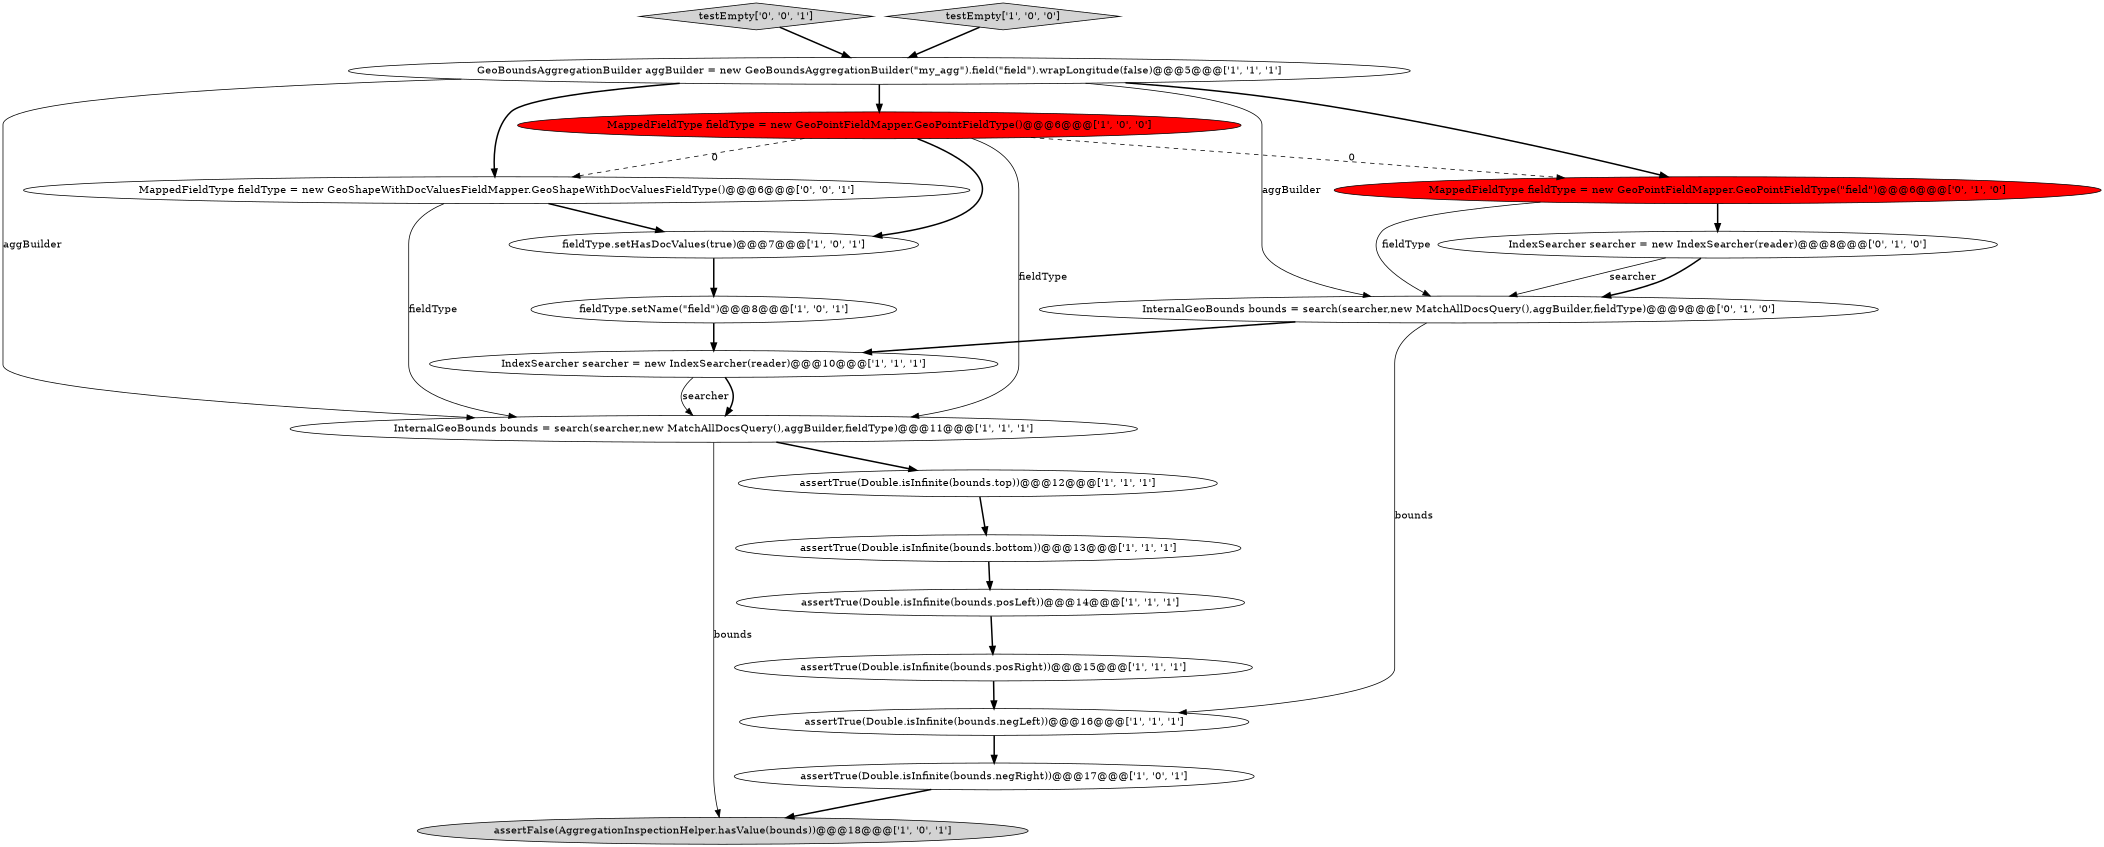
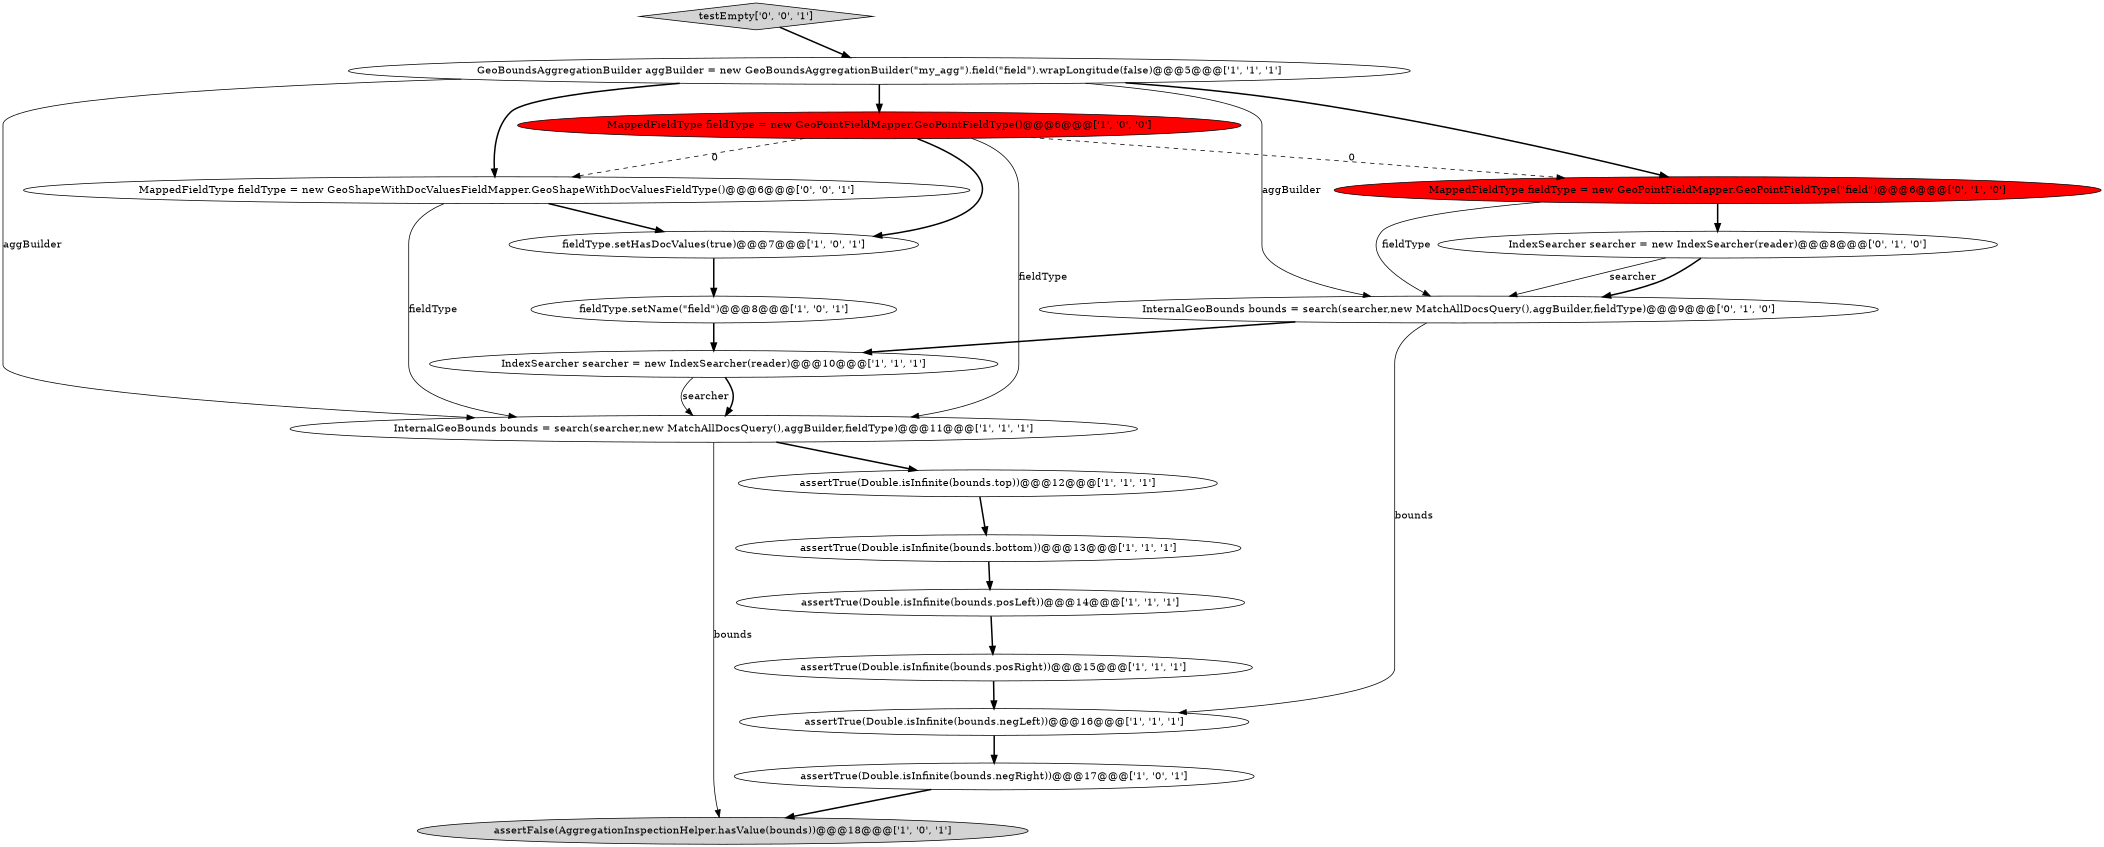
  digraph {
    fontname="DejaVu Serif"
    node [fillcolor=white fontname="DejaVu Serif" shape=ellipse style=filled]
    edge [fontname="DejaVu Serif" style=bold]
    n1 [label="GeoBoundsAggregationBuilder aggBuilder = new GeoBoundsAggregationBuilder(\"my_agg\").field(\"field\").wrapLongitude(false)@@@5@@@['1', '1', '1']"]
    n2 [fillcolor=red label="MappedFieldType fieldType = new GeoPointFieldMapper.GeoPointFieldType()@@@6@@@['1', '0', '0']"]
    n3 [label="MappedFieldType fieldType = new GeoShapeWithDocValuesFieldMapper.GeoShapeWithDocValuesFieldType()@@@6@@@['0', '0', '1']"]
    n4 [fillcolor=red label="MappedFieldType fieldType = new GeoPointFieldMapper.GeoPointFieldType(\"field\")@@@6@@@['0', '1', '0']"]
    n5 [label="InternalGeoBounds bounds = search(searcher,new MatchAllDocsQuery(),aggBuilder,fieldType)@@@9@@@['0', '1', '0']"]
    n6 [label="InternalGeoBounds bounds = search(searcher,new MatchAllDocsQuery(),aggBuilder,fieldType)@@@11@@@['1', '1', '1']"]
    n7 [label="fieldType.setHasDocValues(true)@@@7@@@['1', '0', '1']"]
    n8 [label="IndexSearcher searcher = new IndexSearcher(reader)@@@8@@@['0', '1', '0']"]
    n9 [label="IndexSearcher searcher = new IndexSearcher(reader)@@@10@@@['1', '1', '1']"]
    n10 [label="assertTrue(Double.isInfinite(bounds.negLeft))@@@16@@@['1', '1', '1']"]
    n11 [fillcolor=lightgray label="assertFalse(AggregationInspectionHelper.hasValue(bounds))@@@18@@@['1', '0', '1']"]
    n12 [label="assertTrue(Double.isInfinite(bounds.top))@@@12@@@['1', '1', '1']"]
    n13 [label="assertTrue(Double.isInfinite(bounds.bottom))@@@13@@@['1', '1', '1']"]
    n14 [label="assertTrue(Double.isInfinite(bounds.posLeft))@@@14@@@['1', '1', '1']"]
    n15 [label="assertTrue(Double.isInfinite(bounds.posRight))@@@15@@@['1', '1', '1']"]
    n16 [label="assertTrue(Double.isInfinite(bounds.negRight))@@@17@@@['1', '0', '1']"]
    n17 [label="fieldType.setName(\"field\")@@@8@@@['1', '0', '1']"]
    n18 [fillcolor=lightgray label="testEmpty['0', '0', '1']" shape=diamond]
-   n19 [fillcolor=lightgray label="testEmpty['1', '0', '0']" shape=diamond]
    n1 -> n2
    n1 -> n3
    n1 -> n4
    n1 -> n5 [label=aggBuilder style=solid]
    n1 -> n6 [label=aggBuilder style=solid]
    n2 -> n3 [label=0 style=dashed]
    n2 -> n4 [label=0 style=dashed]
    n2 -> n6 [label=fieldType style=solid]
    n2 -> n7
    n3 -> n6 [label=fieldType style=solid]
    n3 -> n7
    n4 -> n5 [label=fieldType style=solid]
    n4 -> n8
    n5 -> n9
    n5 -> n10 [label=bounds style=solid]
    n6 -> n11 [label=bounds style=solid]
    n6 -> n12
    n7 -> n17
    n8 -> n5 [label=searcher style=solid]
    n8 -> n5
    n9 -> n6
    n9 -> n6 [label=searcher style=solid]
    n10 -> n16
    n12 -> n13
    n13 -> n14
    n14 -> n15
    n15 -> n10
    n16 -> n11
    n17 -> n9
    n18 -> n1
-   n19 -> n1
  }
